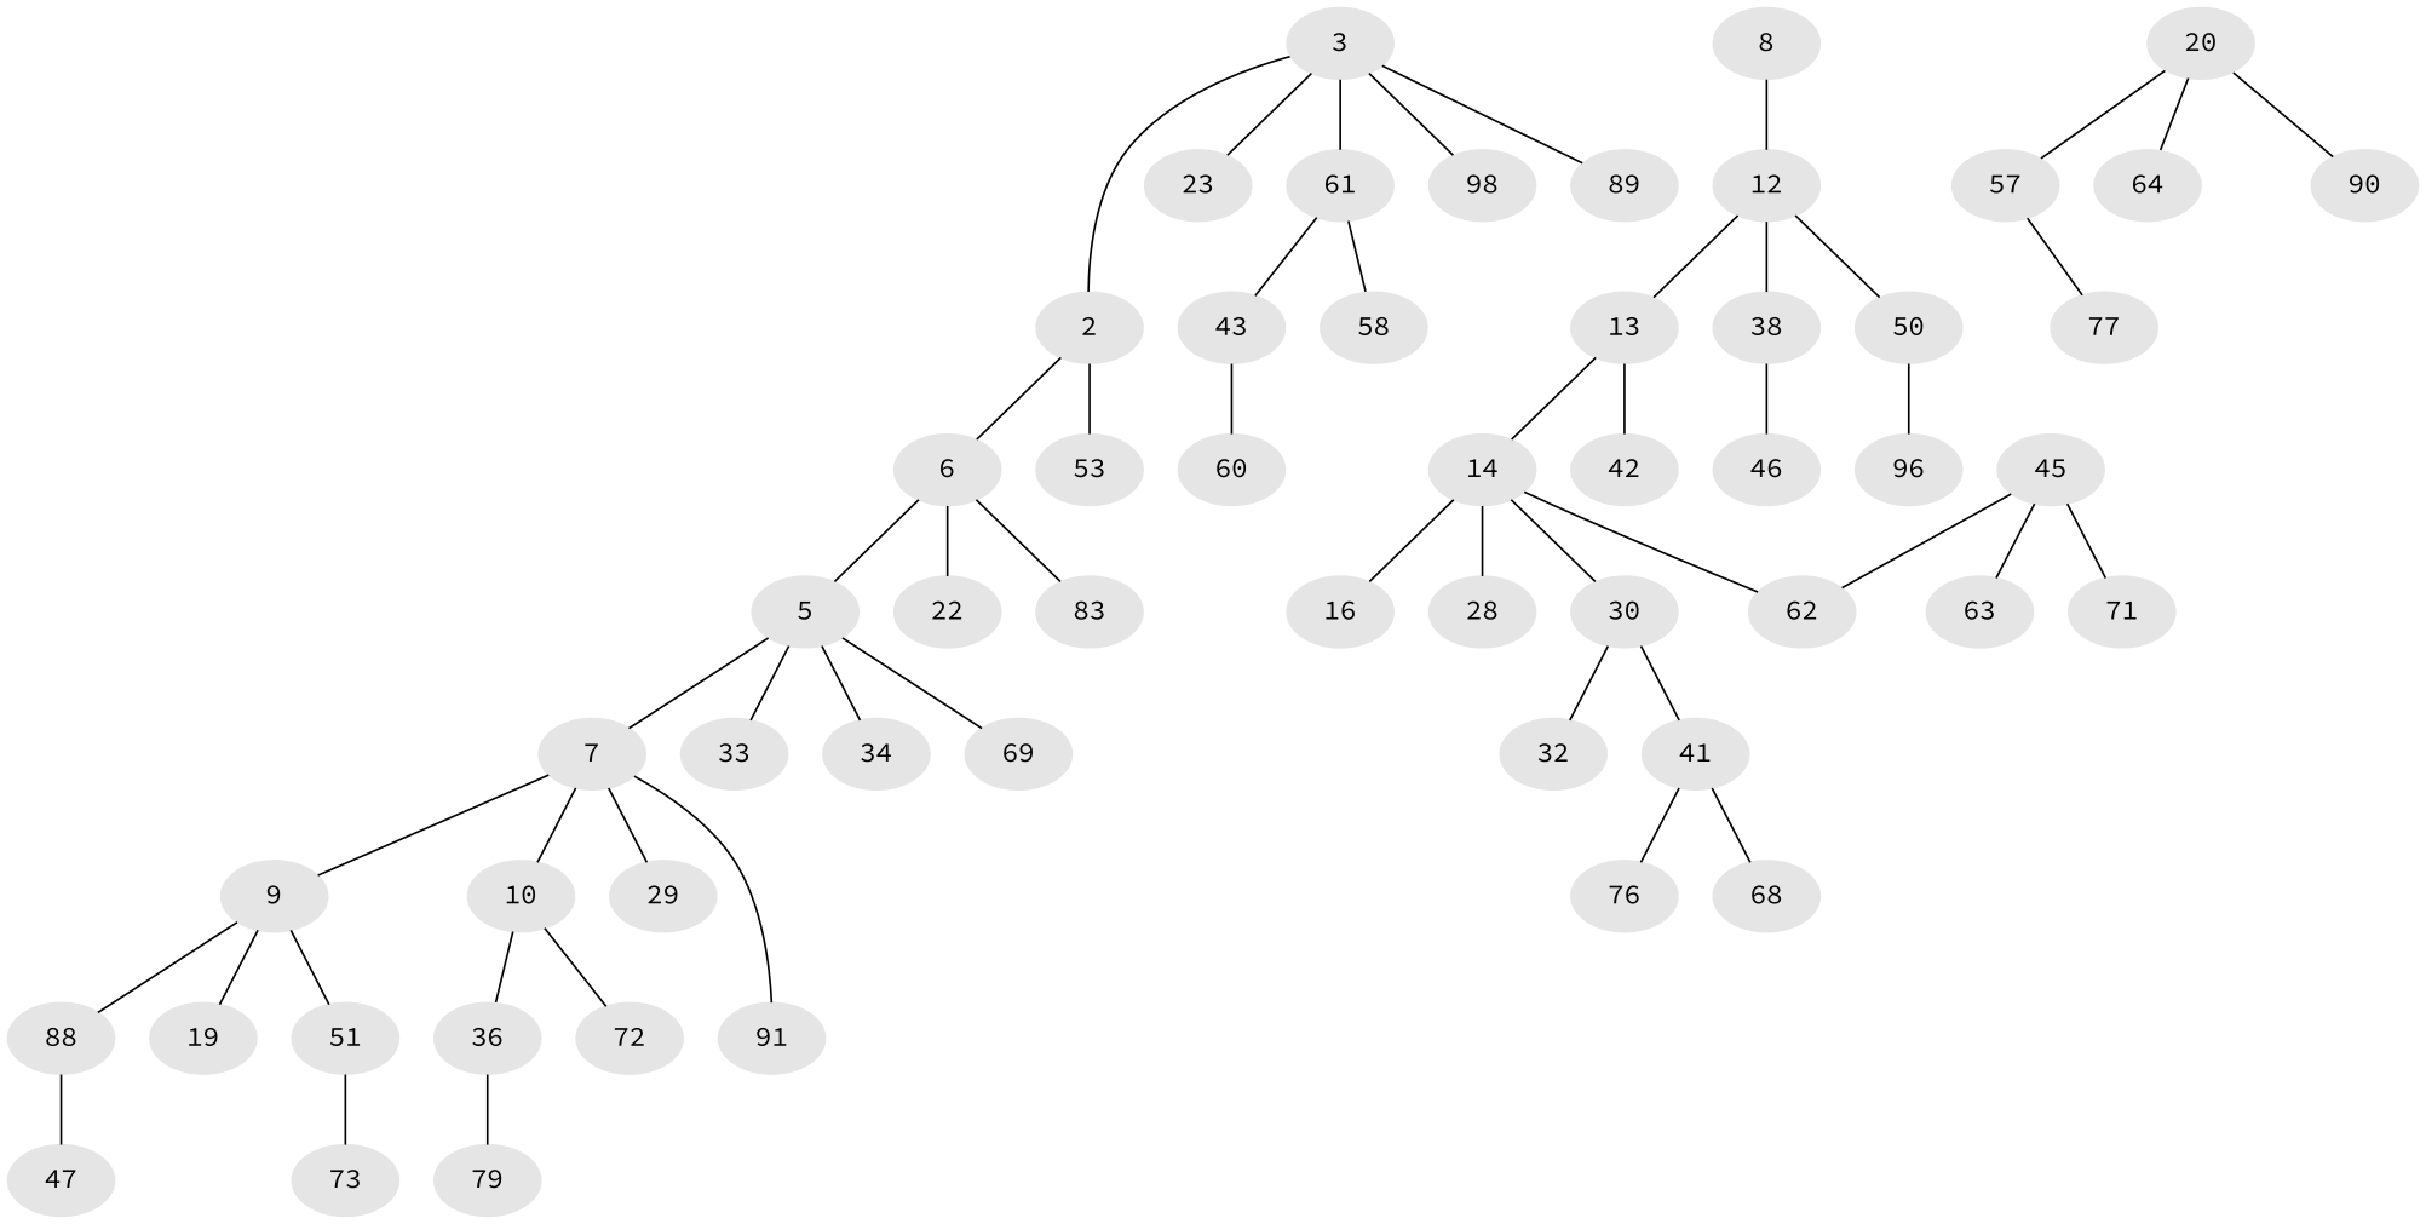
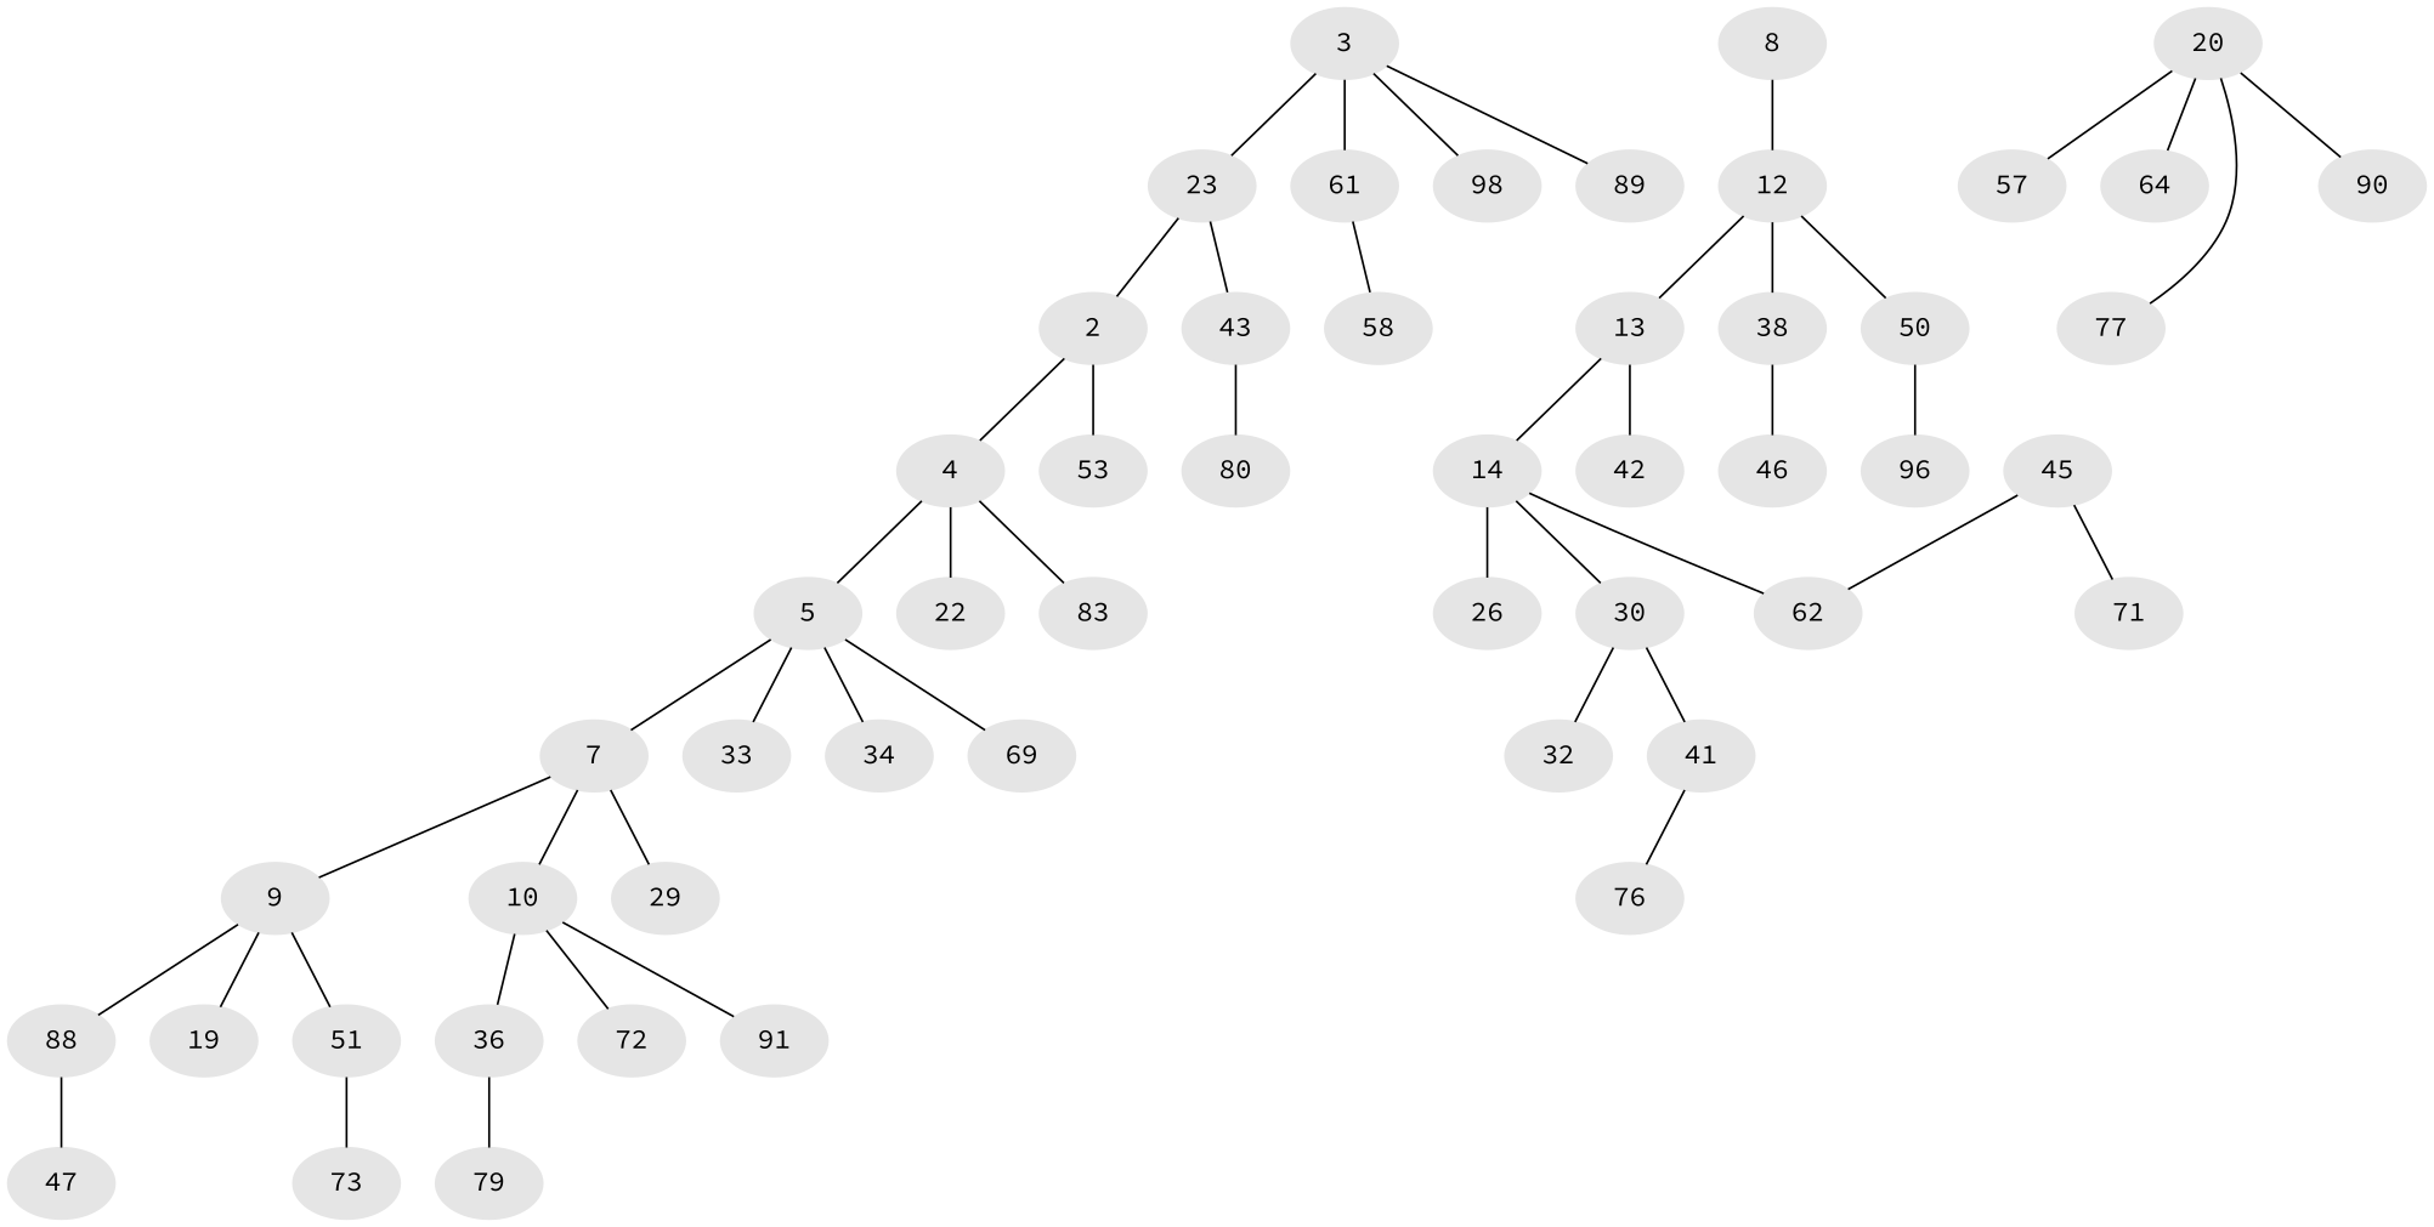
  graph {
    fontname="Source Code Pro"
    node [color=gray90 fontname="Source Code Pro" style=filled]
    edge [fontname="Source Code Pro"]
    n1 [label=3 super="+3"]
    2 [super="+25"]
    n3 [label=61 super="+71"]
    23 [super="+52"]
    n5 [label=98 super="+81"]
    89
-   4 [super="+34" label=6]
+   4 [super="+34"]
    53
    58
    43 [super="+51"]
    5 [super="+6"]
    22
    83
    7 [super="+24"]
    33 [super="+39"]
    n16 [label=34]
    n17 [label=69]
    9 [super="+37"]
    10 [super="+61"]
    29
    8 [super="+69"]
    12 [super="+40"]
    n23 [label=88 super="+86"]
    19 [super="+84"]
    n25 [label=51 super="+76"]
    n26 [label=36 super="+42"]
    72 [super="+78"]
    91
    13 [super="+17"]
    38 [super="+80"]
    50
    20 [super="+27"]
    57
    64
    77
    90
    47 [super="+54"]
    73
    79
    14 [super="+15"]
    n41 [label=42]
    46
    n43 [label=96]
-   16
-   28 [super="+55"]
+   28 [super="+55" label=26]
    30 [super="+74"]
    62
    32
    41 [super="+44"]
    45 [super="+65"]
-   63 [super="+82"]
    n52 [label=71 super="+88"]
-   60
+   60 [label=80]
    n54 [label=76]
-   68
-   n1 -- 2
+   23 -- 2
    n1 -- n3
    n1 -- 23
    n1 -- n5
    n1 -- 89
    2 -- 4
    2 -- 53
    n3 -- 58
-   n3 -- 43
+   23 -- 43
    4 -- 5
    4 -- 22
    4 -- 83
    43 -- 60
    5 -- 7
    5 -- 33
    5 -- n16
    5 -- n17
    7 -- 9
    7 -- 10
    7 -- 29
    9 -- n23
    9 -- 19
    9 -- n25
    10 -- n26
    10 -- 72
-   7 -- 91
+   10 -- 91
    8 -- 12
    12 -- 13
    12 -- 38
    12 -- 50
    n23 -- 47
    n25 -- 73
    n26 -- 79
    13 -- 14
    13 -- n41
    38 -- 46
    50 -- n43
    20 -- 57
    20 -- 64
-   57 -- 77
+   20 -- 77
    20 -- 90
-   14 -- 16
    14 -- 28
    14 -- 30
    14 -- 62
    30 -- 32
    30 -- 41
    41 -- n54
-   41 -- 68
    45 -- 62
-   45 -- 63
    45 -- n52
  }
